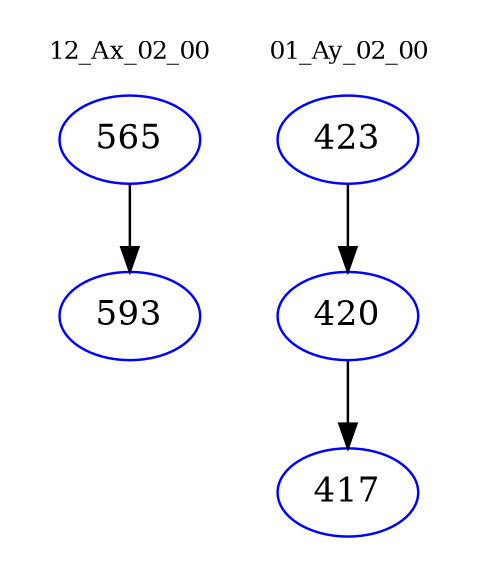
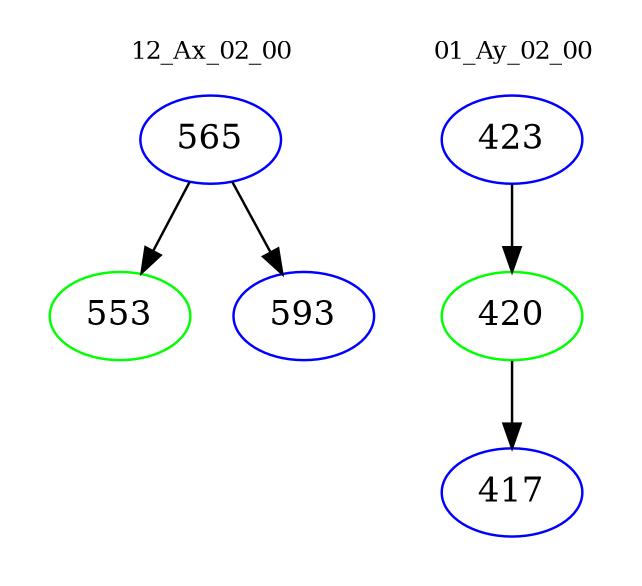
  digraph {
    node [color=blue]
    edge [color=black]
    n1 [label=565]
+   n2 [color=green label=553]
    n3 [label=593]
    n4 [label=423]
    n5 [label=417]
-   n6 [label=420]
+   n6 [color=green label=420]
    subgraph cluster_1 {
      color=white
      fontsize=10
      label="12_Ax_02_00"
      n1
+     n2
      n3
    }
    subgraph cluster_2 {
      color=white
      fontsize=10
      label="01_Ay_02_00"
      n4
      n5
      n6
    }
+   n1 -> n2
    n1 -> n3
    n4 -> n6
    n6 -> n5
  }
